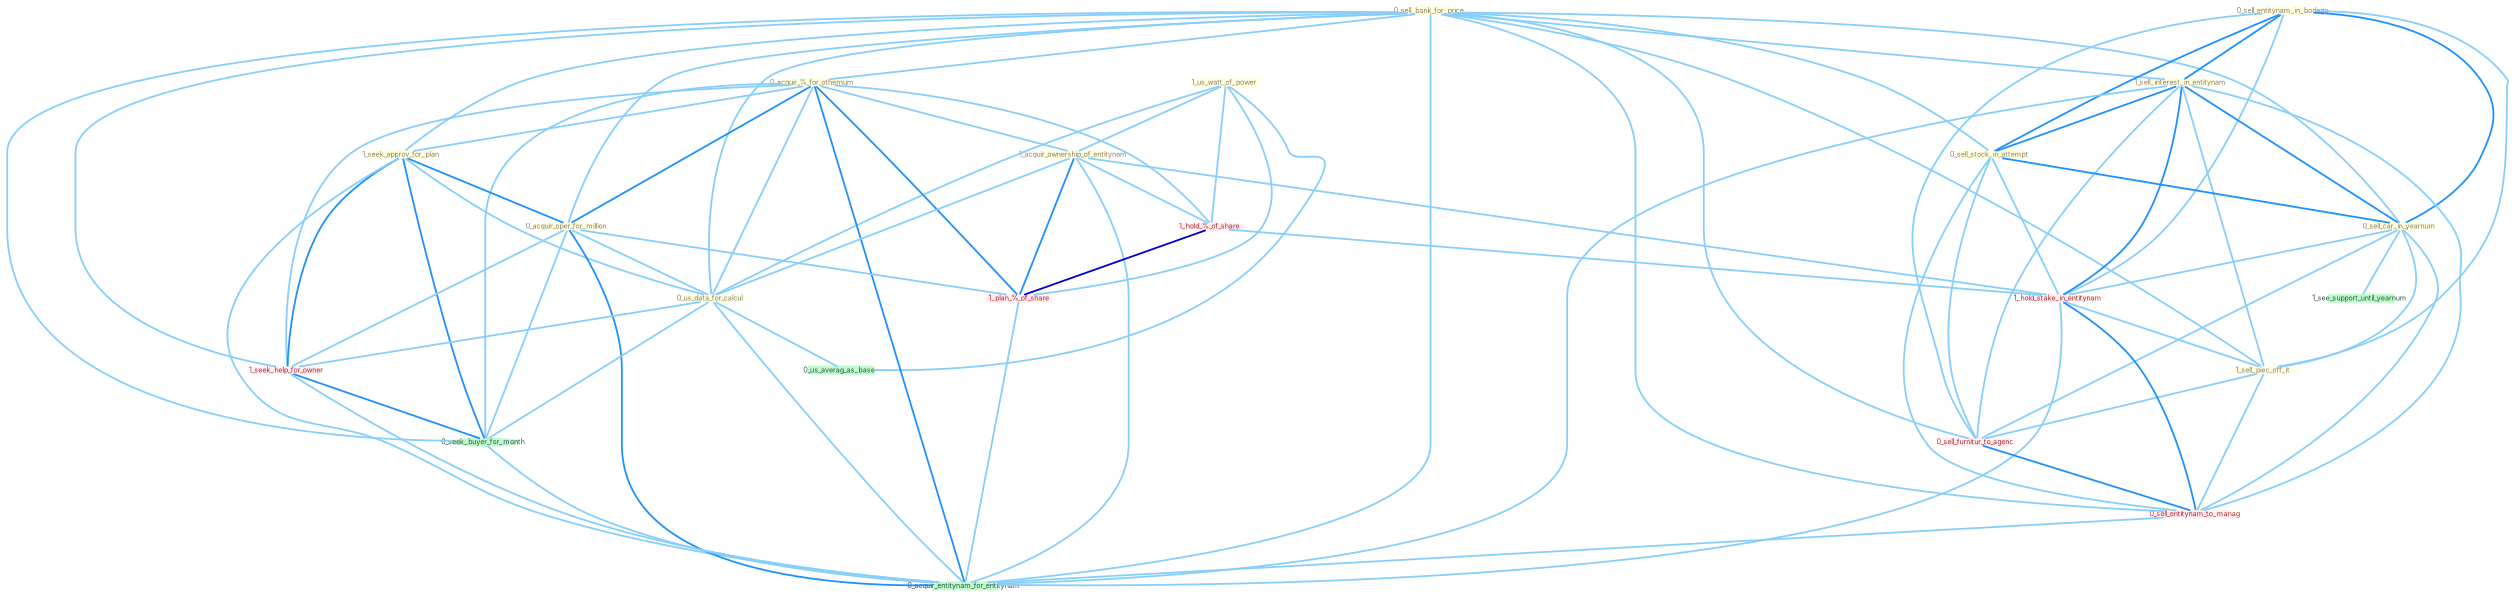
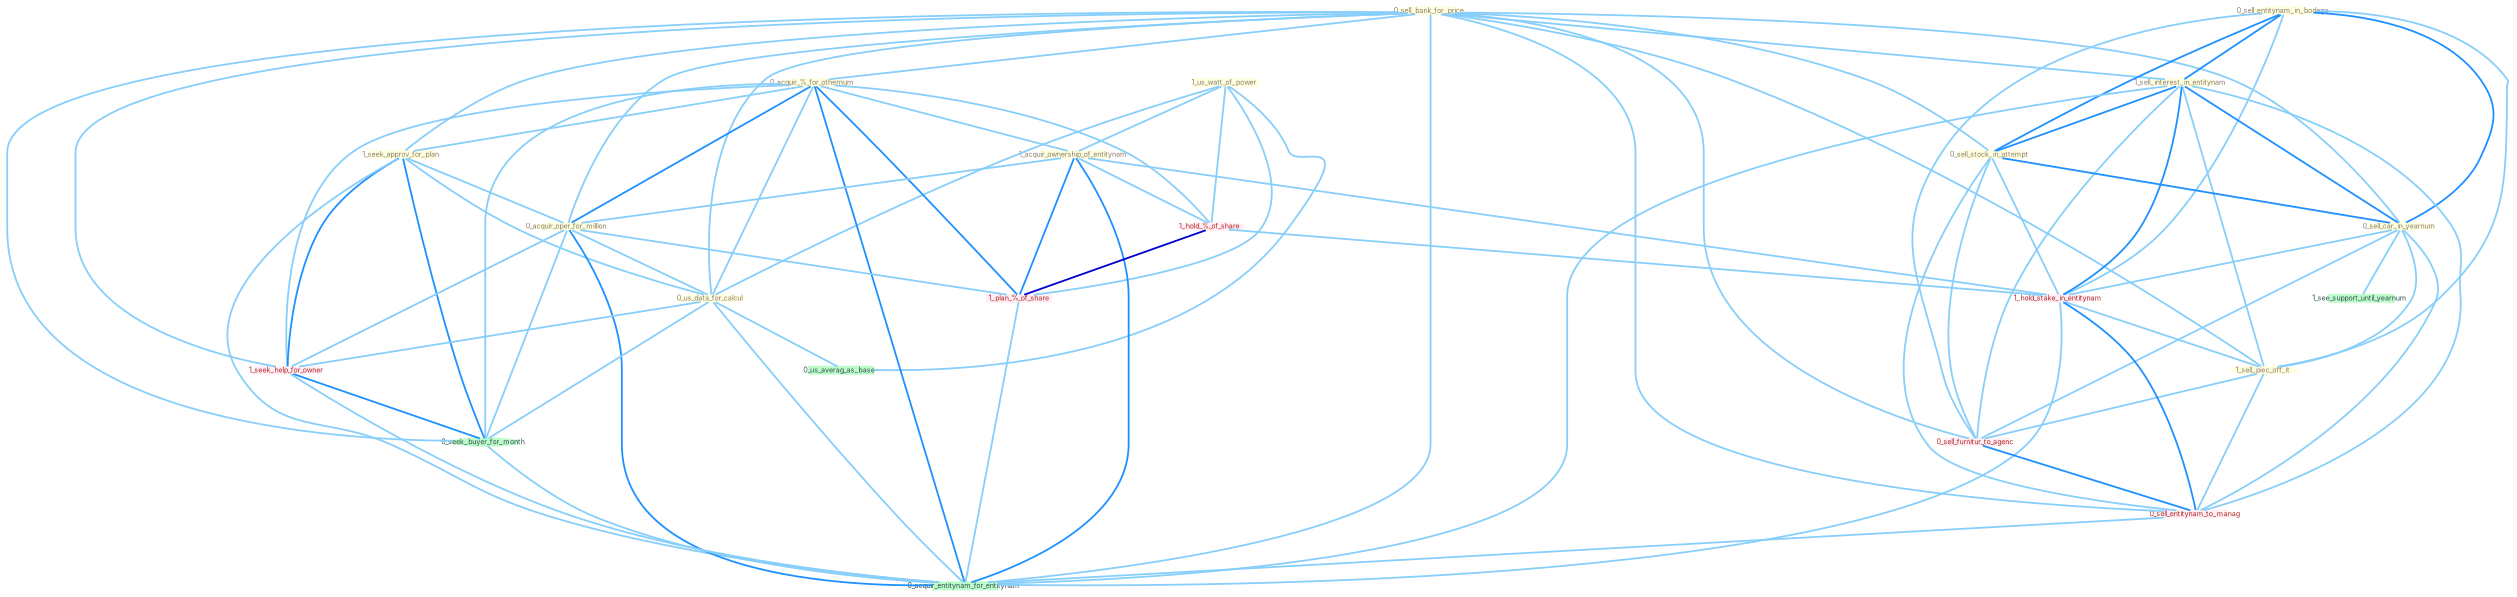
  graph {
    fontname=Inter
    node [color="#ffffe0" fixedsize=true fontcolor="#8b7d6b" fontname=Inter fontsize=4 shape=octagon style=filled]
    edge [color="#87cefa" fontname=Inter w=1]
    "0_sell_bank_for_price " [height=.06 width=.5]
    "0_sell_entitynam_in_bodega " [height=.06 width=.5]
    "1_us_watt_of_power " [height=.06 shape=note width=.5]
    "1_sell_interest_in_entitynam " [height=.06 width=.5]
    "0_sell_stock_in_attempt " [height=.06 shape=note width=.5]
    "0_acquir_%_for_othernum " [height=.06 width=.5]
    "1_seek_approv_for_plan " [height=.06 shape=note width=.5]
    "1_acquir_ownership_of_entitynam " [height=.06 shape=note width=.5]
    "1_sell_piec_off_it " [height=.06 width=.5]
    "0_sell_car_in_yearnum " [height=.06 width=.5]
    "0_acquir_oper_for_million " [height=.06 width=.5]
    "0_us_data_for_calcul " [height=.06 width=.5]
    "1_hold_%_of_share " [color="#fff0f5" fontcolor="#b22222" height=.06 width=.5]
    "1_hold_stake_in_entitynam " [color="#fff0f5" fontcolor="#b22222" height=.06 width=.5]
    "1_seek_help_for_owner " [color="#fff0f5" fontcolor="#b22222" height=.06 shape=note width=.5]
    n16 [color="#fff0f5" fontcolor="#b22222" height=.06 label="1_plan_%_of_share" shape=note width=.5]
    "0_sell_furnitur_to_agenc " [color="#fff0f5" fontcolor="#b22222" height=.06 shape=note width=.5]
    "0_sell_entitynam_to_manag " [color="#fff0f5" fontcolor="#b22222" height=.06 shape=note width=.5]
    "0_seek_buyer_for_month " [color="#BDFCC9" fontcolor="#2f4f4f" height=.06 width=.5]
    "0_acquir_entitynam_for_entitynam " [color="#BDFCC9" fontcolor="#2f4f4f" height=.06 shape=note width=.5]
    "0_us_averag_as_base " [color="#BDFCC9" fontcolor="#2f4f4f" height=.06 shape=note width=.5]
    "1_see_support_until_yearnum " [color="#BDFCC9" fontcolor="#2f4f4f" height=.06 shape=note width=.5]
    subgraph sub_1 {
      "0_sell_bank_for_price "
      "0_sell_entitynam_in_bodega "
      "1_us_watt_of_power "
      "1_sell_interest_in_entitynam "
      "0_sell_stock_in_attempt "
      "0_acquir_%_for_othernum "
      "1_seek_approv_for_plan "
      "1_acquir_ownership_of_entitynam "
      "1_sell_piec_off_it "
      "0_sell_car_in_yearnum "
      "0_acquir_oper_for_million "
      "0_us_data_for_calcul "
    }
    subgraph sub_2 {
      "1_hold_%_of_share "
      "1_hold_stake_in_entitynam "
      "1_seek_help_for_owner "
      n16
      "0_sell_furnitur_to_agenc "
      "0_sell_entitynam_to_manag "
    }
    "0_sell_bank_for_price " -- "1_sell_interest_in_entitynam "
    "0_sell_bank_for_price " -- "0_sell_stock_in_attempt "
    "0_sell_bank_for_price " -- "0_acquir_%_for_othernum "
    "0_sell_bank_for_price " -- "1_seek_approv_for_plan "
    "0_sell_bank_for_price " -- "1_sell_piec_off_it "
    "0_sell_bank_for_price " -- "0_sell_car_in_yearnum "
    "0_sell_bank_for_price " -- "0_acquir_oper_for_million "
    "0_sell_bank_for_price " -- "0_us_data_for_calcul "
    "0_sell_bank_for_price " -- "1_seek_help_for_owner "
    "0_sell_bank_for_price " -- "0_sell_furnitur_to_agenc "
    "0_sell_bank_for_price " -- "0_sell_entitynam_to_manag "
    "0_sell_bank_for_price " -- "0_seek_buyer_for_month "
    "0_sell_bank_for_price " -- "0_acquir_entitynam_for_entitynam "
    "0_sell_entitynam_in_bodega " -- "1_sell_interest_in_entitynam " [color="#1e90ff" w=2]
    "0_sell_entitynam_in_bodega " -- "0_sell_stock_in_attempt " [color="#1e90ff" w=2]
    "0_sell_entitynam_in_bodega " -- "1_sell_piec_off_it "
    "0_sell_entitynam_in_bodega " -- "0_sell_car_in_yearnum " [color="#1e90ff" w=2]
    "0_sell_entitynam_in_bodega " -- "1_hold_stake_in_entitynam "
    "0_sell_entitynam_in_bodega " -- "0_sell_furnitur_to_agenc "
    "1_us_watt_of_power " -- "1_acquir_ownership_of_entitynam "
    "1_us_watt_of_power " -- "0_us_data_for_calcul "
    "1_us_watt_of_power " -- "1_hold_%_of_share "
    "1_us_watt_of_power " -- n16
    "1_us_watt_of_power " -- "0_us_averag_as_base "
    "1_sell_interest_in_entitynam " -- "0_sell_stock_in_attempt " [color="#1e90ff" w=2]
    "1_sell_interest_in_entitynam " -- "1_sell_piec_off_it "
    "1_sell_interest_in_entitynam " -- "0_sell_car_in_yearnum " [color="#1e90ff" w=2]
    "1_sell_interest_in_entitynam " -- "1_hold_stake_in_entitynam " [color="#1e90ff" w=2]
    "1_sell_interest_in_entitynam " -- "0_sell_furnitur_to_agenc "
    "1_sell_interest_in_entitynam " -- "0_sell_entitynam_to_manag "
    "1_sell_interest_in_entitynam " -- "0_acquir_entitynam_for_entitynam "
    "0_sell_stock_in_attempt " -- "0_sell_car_in_yearnum " [color="#1e90ff" w=2]
    "0_sell_stock_in_attempt " -- "1_hold_stake_in_entitynam "
    "0_sell_stock_in_attempt " -- "0_sell_furnitur_to_agenc "
    "0_sell_stock_in_attempt " -- "0_sell_entitynam_to_manag "
    "0_acquir_%_for_othernum " -- "1_seek_approv_for_plan "
    "0_acquir_%_for_othernum " -- "1_acquir_ownership_of_entitynam "
    "0_acquir_%_for_othernum " -- "0_acquir_oper_for_million " [color="#1e90ff" w=2]
    "0_acquir_%_for_othernum " -- "0_us_data_for_calcul "
    "0_acquir_%_for_othernum " -- "1_hold_%_of_share "
    "0_acquir_%_for_othernum " -- "1_seek_help_for_owner "
    "0_acquir_%_for_othernum " -- n16 [color="#1e90ff" w=2]
    "0_acquir_%_for_othernum " -- "0_seek_buyer_for_month "
    "0_acquir_%_for_othernum " -- "0_acquir_entitynam_for_entitynam " [color="#1e90ff" w=2]
-   "1_seek_approv_for_plan " -- "0_acquir_oper_for_million " [color="#1e90ff"]
+   "1_seek_approv_for_plan " -- "0_acquir_oper_for_million "
    "1_seek_approv_for_plan " -- "0_us_data_for_calcul "
    "1_seek_approv_for_plan " -- "1_seek_help_for_owner " [color="#1e90ff" w=2]
    "1_seek_approv_for_plan " -- "0_seek_buyer_for_month " [color="#1e90ff" w=2]
    "1_seek_approv_for_plan " -- "0_acquir_entitynam_for_entitynam "
-   "1_acquir_ownership_of_entitynam " -- "0_us_data_for_calcul "
+   "1_acquir_ownership_of_entitynam " -- "0_acquir_oper_for_million "
    "1_acquir_ownership_of_entitynam " -- "1_hold_%_of_share "
    "1_acquir_ownership_of_entitynam " -- "1_hold_stake_in_entitynam "
    "1_acquir_ownership_of_entitynam " -- n16 [color="#1e90ff" w=2]
-   "1_acquir_ownership_of_entitynam " -- "0_acquir_entitynam_for_entitynam " [w=2]
+   "1_acquir_ownership_of_entitynam " -- "0_acquir_entitynam_for_entitynam " [color="#1e90ff" w=2]
    "1_sell_piec_off_it " -- "0_sell_car_in_yearnum "
    "1_sell_piec_off_it " -- "0_sell_furnitur_to_agenc "
    "1_sell_piec_off_it " -- "0_sell_entitynam_to_manag "
    "0_sell_car_in_yearnum " -- "1_hold_stake_in_entitynam "
    "0_sell_car_in_yearnum " -- "0_sell_furnitur_to_agenc "
    "0_sell_car_in_yearnum " -- "0_sell_entitynam_to_manag "
    "0_sell_car_in_yearnum " -- "1_see_support_until_yearnum "
    "0_acquir_oper_for_million " -- "0_us_data_for_calcul "
    "0_acquir_oper_for_million " -- "1_seek_help_for_owner "
    "0_acquir_oper_for_million " -- n16
    "0_acquir_oper_for_million " -- "0_seek_buyer_for_month "
    "0_acquir_oper_for_million " -- "0_acquir_entitynam_for_entitynam " [color="#1e90ff" w=2]
    "0_us_data_for_calcul " -- "1_seek_help_for_owner "
    "0_us_data_for_calcul " -- "0_seek_buyer_for_month "
    "0_us_data_for_calcul " -- "0_acquir_entitynam_for_entitynam "
    "0_us_data_for_calcul " -- "0_us_averag_as_base "
    "1_hold_%_of_share " -- "1_hold_stake_in_entitynam "
    "1_hold_%_of_share " -- n16 [color="#0000cd" w=3]
    "1_hold_stake_in_entitynam " -- "1_sell_piec_off_it "
    "1_hold_stake_in_entitynam " -- "0_sell_entitynam_to_manag " [color="#1e90ff" w=2]
    "1_hold_stake_in_entitynam " -- "0_acquir_entitynam_for_entitynam "
    "1_seek_help_for_owner " -- "0_seek_buyer_for_month " [color="#1e90ff" w=2]
    "1_seek_help_for_owner " -- "0_acquir_entitynam_for_entitynam "
    n16 -- "0_acquir_entitynam_for_entitynam "
    "0_sell_furnitur_to_agenc " -- "0_sell_entitynam_to_manag " [color="#1e90ff" w=2]
    "0_sell_entitynam_to_manag " -- "0_acquir_entitynam_for_entitynam "
    "0_seek_buyer_for_month " -- "0_acquir_entitynam_for_entitynam "
  }
